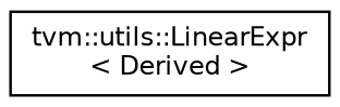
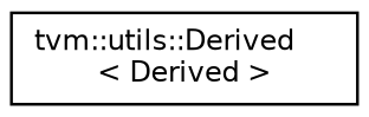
  digraph {
    rankdir=LR
-   n1 [color=black fillcolor=white fontname=Helvetica fontsize=10 height=0.2 label="tvm::utils::LinearExpr\l\< Derived \>" shape=record style=filled width=0.4]
+   n1 [color=black fillcolor=white fontname=Helvetica fontsize=10 height=0.2 label="tvm::utils::Derived\l\< Derived \>" shape=record style=filled width=0.4]
  }
